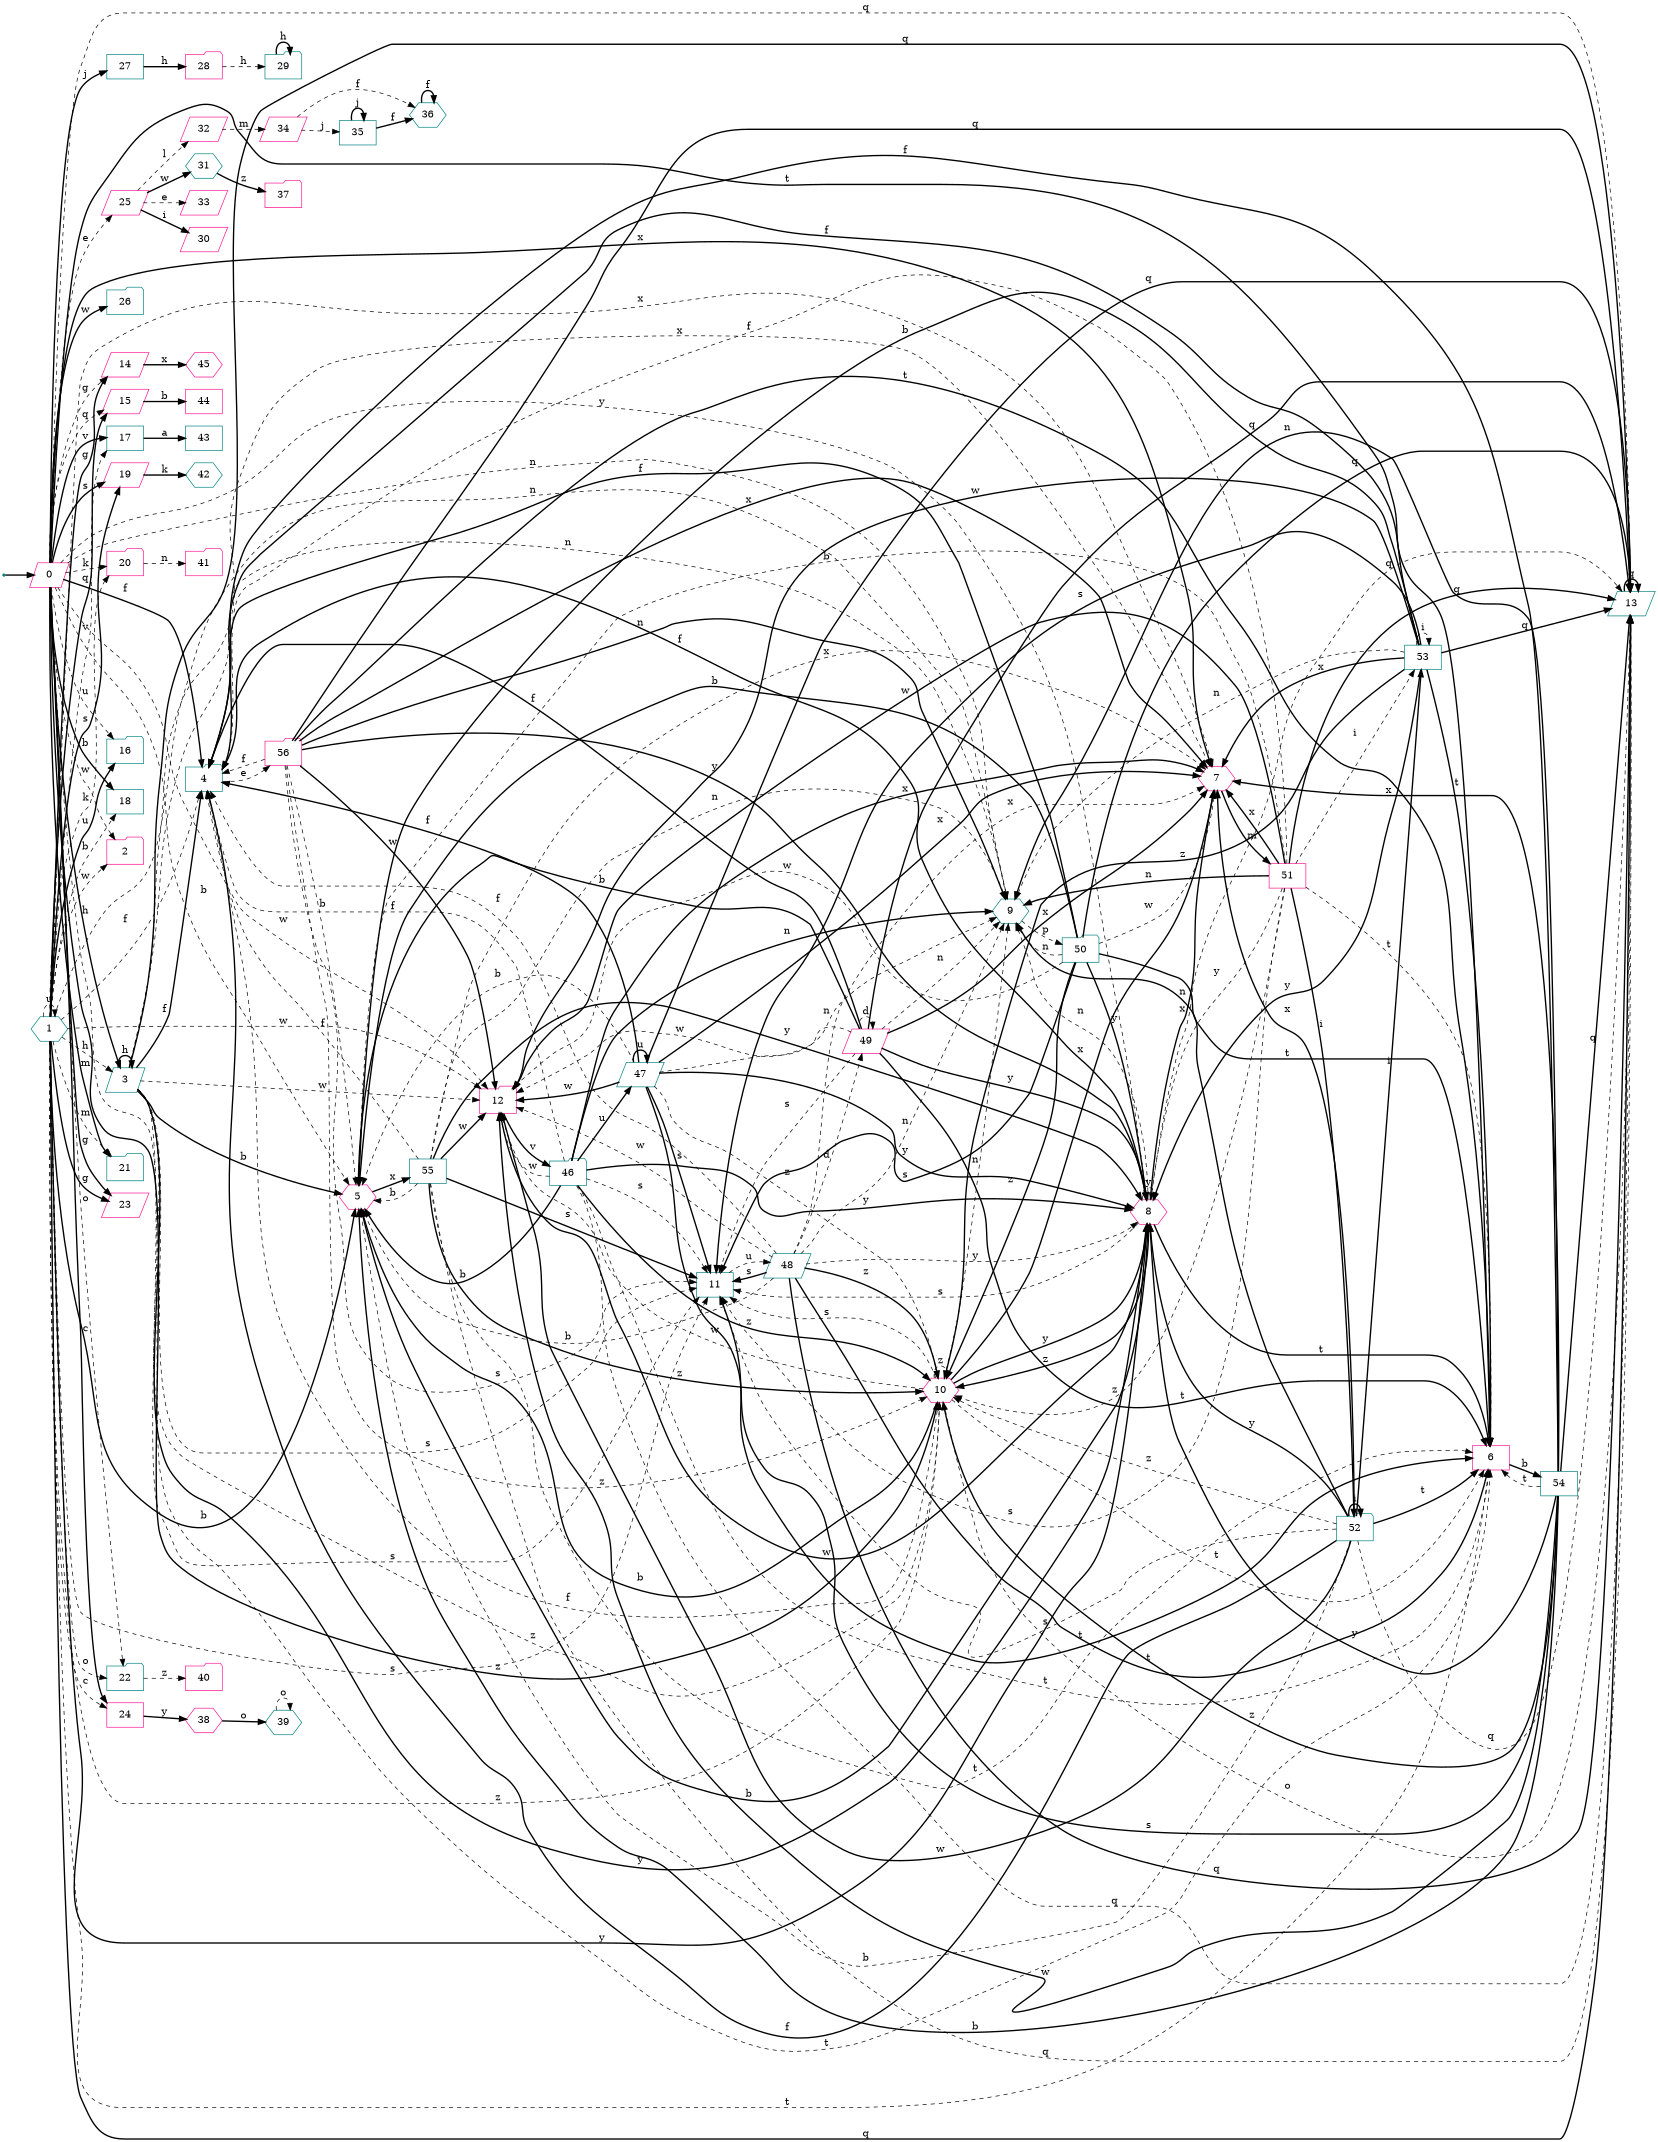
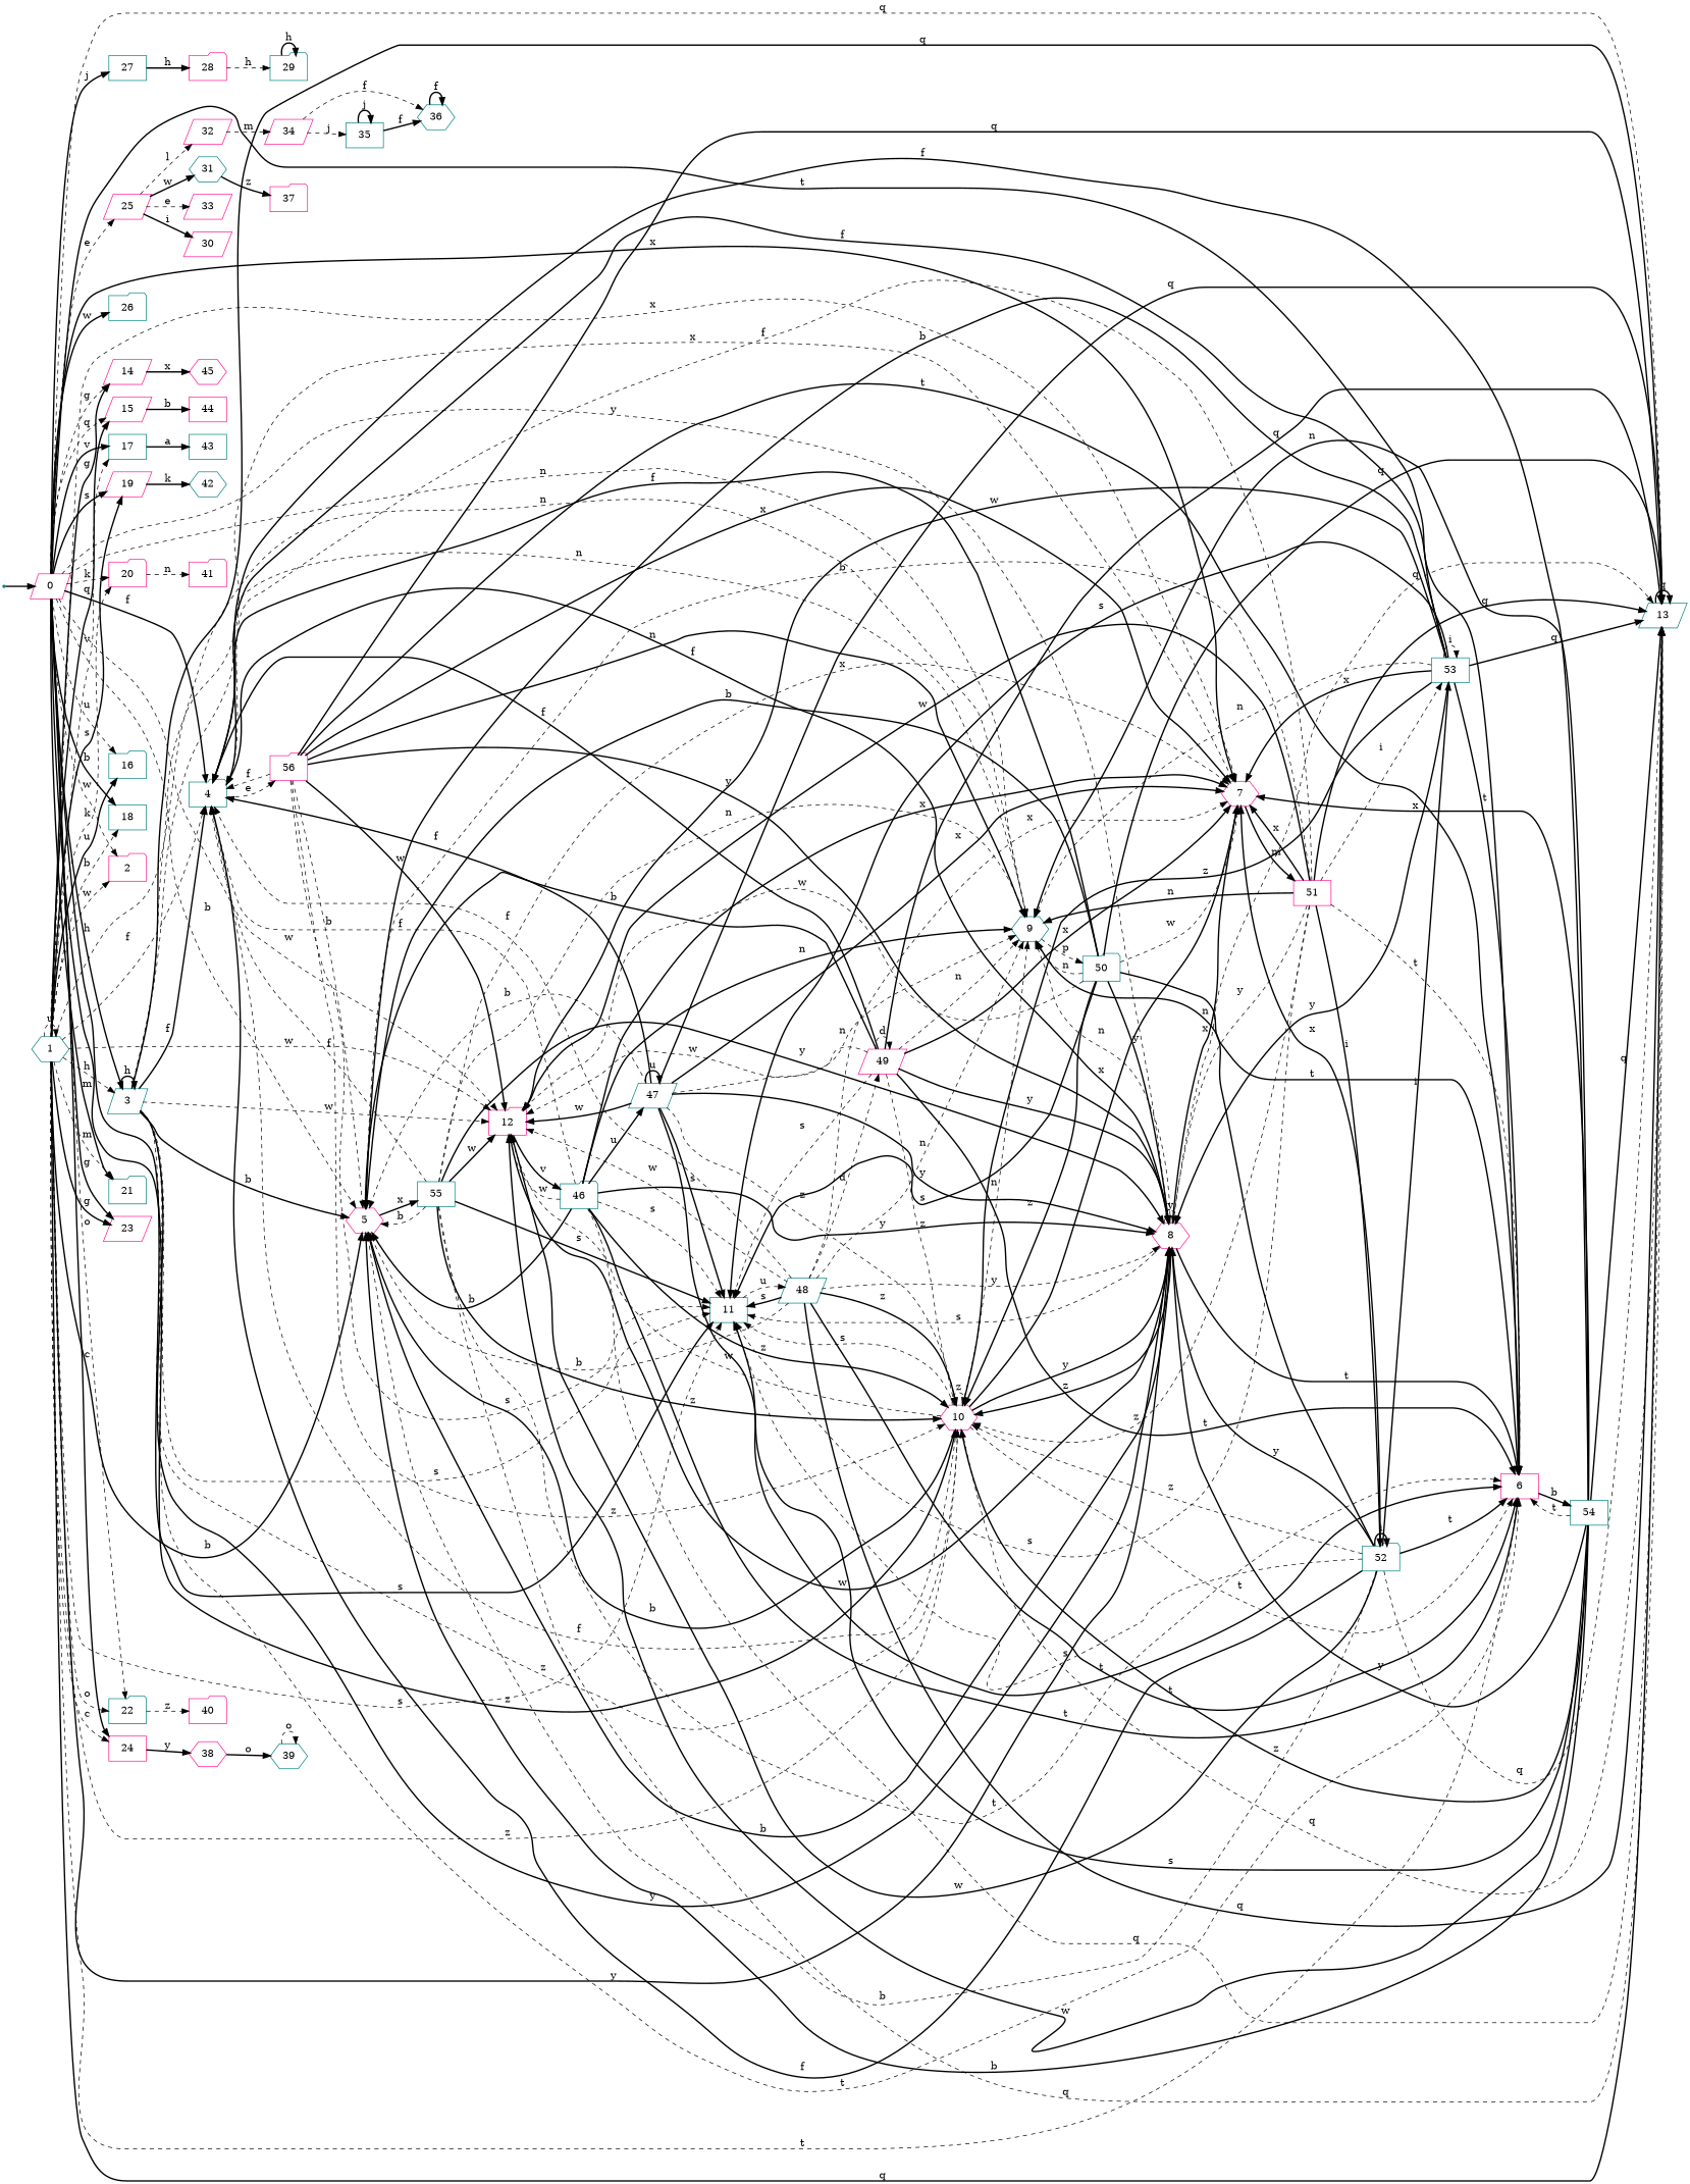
  digraph {
    rankdir=LR
    node [color=teal shape=folder]
    edge [style=bold]
    dummy0 [shape=point]
    0 [color=deeppink shape=parallelogram]
    2 [color=deeppink]
    3 [shape=parallelogram]
    4
    5 [color=deeppink shape=hexagon]
    6 [color=deeppink shape=box]
    7 [color=deeppink shape=hexagon]
    8 [color=deeppink shape=hexagon]
    9 [shape=hexagon]
    10 [color=deeppink shape=hexagon]
    11 [shape=box]
    12 [color=deeppink]
    13 [shape=parallelogram]
    14 [color=deeppink shape=parallelogram]
    15 [color=deeppink shape=parallelogram]
    16
    17 [shape=box]
    18 [shape=box]
    19 [color=deeppink shape=parallelogram]
    20 [color=deeppink]
    21
    22
    23 [color=deeppink shape=parallelogram]
    24 [color=deeppink shape=box]
    25 [color=deeppink shape=parallelogram]
    26
    27 [shape=box]
    1 [shape=hexagon]
    56 [color=deeppink]
    55 [shape=box]
    54 [shape=box]
    51 [color=deeppink shape=box]
    50
    48 [shape=parallelogram]
    46
    45 [color=deeppink shape=hexagon]
    44 [color=deeppink shape=box]
    43 [shape=box]
    42 [shape=hexagon]
    41 [color=deeppink]
    40 [color=deeppink]
    38 [color=deeppink shape=hexagon]
    30 [color=deeppink shape=parallelogram]
    31 [shape=hexagon]
    32 [color=deeppink shape=parallelogram]
    33 [color=deeppink shape=parallelogram]
    28 [color=deeppink]
    52
    53 [shape=box]
    49 [color=deeppink shape=parallelogram]
    47 [shape=parallelogram]
    39 [shape=hexagon]
    37 [color=deeppink]
    34 [color=deeppink shape=parallelogram]
    29
    35 [shape=box]
    36 [shape=hexagon]
    dummy0 -> 0
    0 -> 2 [label=w style=dashed]
    0 -> 3 [label=h]
    0 -> 4 [label=f]
    0 -> 5 [label=b style=dashed]
    0 -> 6 [label=t]
    0 -> 7 [label=x]
    0 -> 8 [label=y style=dashed]
    0 -> 9 [label=n style=dashed]
    0 -> 10 [label=z]
-   0 -> 11 [label=s style=dashed]
+   0 -> 11 [label=s]
    0 -> 12 [label=w style=dashed]
    0 -> 13 [label=q style=dashed]
    0 -> 14 [label=g style=dashed]
    0 -> 15 [label=q style=dashed]
    0 -> 16 [label=u style=dashed]
    0 -> 17 [label=v]
    0 -> 18 [label=b]
    0 -> 19 [label=s]
    0 -> 20 [label=k style=dashed]
    0 -> 21 [label=m]
    0 -> 22 [label=o style=dashed]
    0 -> 23 [label=g]
    0 -> 24 [label=c]
    0 -> 25 [label=e style=dashed]
    0 -> 26 [label=w]
    0 -> 27 [label=j]
    3 -> 3 [label=h]
    3 -> 4 [label=f]
    3 -> 5 [label=b]
    3 -> 6 [label=t style=dashed]
    3 -> 7 [label=x style=dashed]
    3 -> 8 [label=y]
    3 -> 9 [label=n style=dashed]
    3 -> 10 [label=z style=dashed]
    3 -> 11 [label=s style=dashed]
    3 -> 12 [label=w style=dashed]
    3 -> 13 [label=q]
    4 -> 56 [label=e style=dashed]
    5 -> 55 [label=x]
    6 -> 54 [label=b]
    7 -> 51 [label=m]
    8 -> 4 [label=f]
    8 -> 5 [label=b]
    8 -> 6 [label=t]
    8 -> 7 [label=x]
    8 -> 8 [label=y style=dashed]
    8 -> 9 [label=n style=dashed]
    8 -> 10 [label=z]
    8 -> 11 [label=s style=dashed]
    8 -> 12 [label=w]
    8 -> 13 [label=q style=dashed]
    9 -> 50 [label=p style=dashed]
    10 -> 4 [label=f style=dashed]
    10 -> 5 [label=b]
    10 -> 6 [label=t style=dashed]
    10 -> 7 [label=x]
    10 -> 8 [label=y]
    10 -> 9 [label=n style=dashed]
    10 -> 10 [label=z style=dashed]
    10 -> 11 [label=s style=dashed]
    10 -> 12 [label=w style=dashed]
-   10 -> 13 [label=o style=dashed]
+   10 -> 13 [label=q style=dashed]
    11 -> 48 [label=u style=dashed]
    12 -> 46 [label=v]
    13 -> 13 [label=q]
    14 -> 45 [label=x]
    15 -> 44 [label=b]
    17 -> 43 [label=a]
    19 -> 42 [label=k]
    20 -> 41 [label=n style=dashed]
    22 -> 40 [label=z style=dashed]
    24 -> 38 [label=y]
    25 -> 30 [label=i]
    25 -> 31 [label=w]
    25 -> 32 [label=l style=dashed]
    25 -> 33 [label=e style=dashed]
    27 -> 28 [label=h]
    1 -> 2 [label=w style=dashed]
    1 -> 3 [label=h style=dashed]
    1 -> 4 [label=f style=dashed]
    1 -> 5 [label=b]
    1 -> 6 [label=t style=dashed]
    1 -> 7 [label=x style=dashed]
    1 -> 8 [label=y]
    1 -> 9 [label=n style=dashed]
    1 -> 10 [label=z style=dashed]
    1 -> 11 [label=s style=dashed]
    1 -> 12 [label=w style=dashed]
    1 -> 13 [label=q]
    1 -> 14 [label=g]
    1 -> 15 [label=q]
    1 -> 16 [label=u]
    1 -> 17 [label=v style=dashed]
    1 -> 18 [label=b style=dashed]
    1 -> 19 [label=s]
    1 -> 20 [label=k style=dashed]
    1 -> 21 [label=m style=dashed]
    1 -> 22 [label=o style=dashed]
    1 -> 23 [label=g]
    1 -> 24 [label=c style=dashed]
    1 -> 1 [label=u style=dashed]
    56 -> 4 [label=f style=dashed]
    56 -> 5 [label=b style=dashed]
    56 -> 6 [label=t]
    56 -> 7 [label=x]
    56 -> 8 [label=y]
    56 -> 9 [label=n]
    56 -> 10 [label=z style=dashed]
    56 -> 11 [label=s style=dashed]
    56 -> 12 [label=w]
    56 -> 13 [label=q]
    55 -> 4 [label=f style=dashed]
    55 -> 5 [label=b style=dashed]
    55 -> 6 [label=t style=dashed]
    55 -> 7 [label=x style=dashed]
    55 -> 8 [label=y]
    55 -> 9 [label=n style=dashed]
    55 -> 10 [label=z]
    55 -> 11 [label=s]
    55 -> 12 [label=w]
    55 -> 13 [label=q style=dashed]
    54 -> 4 [label=f]
    54 -> 5 [label=b]
    54 -> 6 [label=t style=dashed]
    54 -> 7 [label=x]
    54 -> 8 [label=y]
    54 -> 9 [label=n]
    54 -> 10 [label=z]
    54 -> 11 [label=s]
    54 -> 12 [label=w]
    54 -> 13 [label=q]
    51 -> 4 [label=f style=dashed]
    51 -> 5 [label=b style=dashed]
    51 -> 6 [label=t style=dashed]
    51 -> 7 [label=x]
    51 -> 8 [label=y style=dashed]
    51 -> 9 [label=n]
    51 -> 10 [label=z style=dashed]
    51 -> 11 [label=s style=dashed]
    51 -> 12 [label=w]
    51 -> 13 [label=q]
    51 -> 52 [label=i]
    51 -> 53 [label=i style=dashed]
    50 -> 4 [label=f]
    50 -> 5 [label=b]
    50 -> 6 [label=t]
    50 -> 7 [label=w style=dashed]
    50 -> 8 [label=y]
    50 -> 9 [label=n style=dashed]
    50 -> 10 [label=z]
    50 -> 11 [label=s]
    50 -> 12 [label=w style=dashed]
    50 -> 13 [label=q]
    48 -> 4 [label=f style=dashed]
    48 -> 5 [label=b style=dashed]
    48 -> 6 [label=t]
    48 -> 7 [label=x style=dashed]
    48 -> 8 [label=y style=dashed]
    48 -> 9 [label=n style=dashed]
    48 -> 10 [label=z]
    48 -> 11 [label=s]
    48 -> 12 [label=w style=dashed]
    48 -> 13 [label=q]
    48 -> 49 [label=d style=dashed]
    46 -> 4 [label=f style=dashed]
    46 -> 5 [label=b]
-   46 -> 6 [label=t style=dashed]
+   46 -> 6 [label=t]
    46 -> 7 [label=x]
    46 -> 8 [label=y]
    46 -> 9 [label=n]
    46 -> 10 [label=z]
    46 -> 11 [label=s style=dashed]
    46 -> 12 [label=w style=dashed]
    46 -> 13 [label=q style=dashed]
    46 -> 47 [label=u]
    38 -> 39 [label=o]
    31 -> 37 [label=z]
    32 -> 34 [label=m style=dashed]
    28 -> 29 [label=h style=dashed]
    52 -> 4 [label=f]
    52 -> 5 [label=b style=dashed]
    52 -> 6 [label=t]
    52 -> 7 [label=x]
    52 -> 8 [label=y]
    52 -> 9 [label=n]
    52 -> 10 [label=z style=dashed]
    52 -> 11 [label=s style=dashed]
    52 -> 12 [label=w]
    52 -> 13 [label=q style=dashed]
    52 -> 52 [label=i]
    52 -> 53 [label=i]
    53 -> 4 [label=f]
    53 -> 5 [label=b]
    53 -> 6 [label=t]
    53 -> 7 [label=x]
    53 -> 8 [label=y]
    53 -> 9 [label=n style=dashed]
    53 -> 10 [label=z]
    53 -> 11 [label=s]
    53 -> 12 [label=w]
    53 -> 13 [label=q]
    53 -> 53 [label=i style=dashed]
    49 -> 4 [label=f]
    49 -> 5 [label=b]
    49 -> 6 [label=t]
    49 -> 7 [label=x]
    49 -> 8 [label=y]
    49 -> 9 [label=n style=dashed]
+   49 -> 10 [label=z style=dashed]
    49 -> 11 [label=s style=dashed]
    49 -> 12 [label=w style=dashed]
    49 -> 13 [label=q]
    49 -> 49 [label=d style=dashed]
    47 -> 4 [label=f]
    47 -> 5 [label=b style=dashed]
    47 -> 6 [label=t]
    47 -> 7 [label=x]
    47 -> 8 [label=y]
    47 -> 9 [label=n style=dashed]
    47 -> 10 [label=z style=dashed]
    47 -> 11 [label=s]
    47 -> 12 [label=w]
    47 -> 13 [label=q]
    47 -> 47 [label=u]
    39 -> 39 [label=o style=dashed]
    34 -> 35 [label=j style=dashed]
    34 -> 36 [label=f style=dashed]
    29 -> 29 [label=h]
    35 -> 35 [label=j]
    35 -> 36 [label=f]
    36 -> 36 [label=f]
  }
